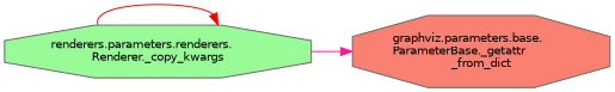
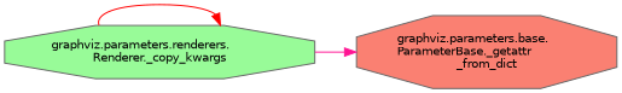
  digraph {
    rankdir=LR
    node [fontname=Helvetica fontsize=10 shape=octagon style=filled]
    edge [fontname=Helvetica fontsize=10 labelfontname=Helvetica labelfontsize=10 style=solid]
-   n1 [color=gray40 fillcolor=palegreen fontcolor=black height=0.2 label="renderers.parameters.renderers.\lRenderer._copy_kwargs" width=0.4]
+   n1 [color=gray40 fillcolor=palegreen fontcolor=black height=0.2 label="graphviz.parameters.renderers.\lRenderer._copy_kwargs" width=0.4]
    n2 [color=grey40 fillcolor=salmon height=0.2 label="graphviz.parameters.base.\lParameterBase._getattr\l_from_dict" width=0.4]
    n1 -> n1 [color=red]
    n1 -> n2 [color=deeppink]
  }
